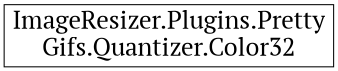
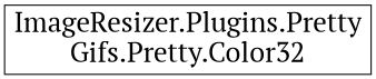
  digraph {
    rankdir=TB
    fontname="PT Serif"
-   n1 [color=black fillcolor=white fontname="PT Serif" fontsize=24 height=0.2 label="ImageResizer.Plugins.Pretty\lGifs.Quantizer.Color32" shape=record style=filled width=0.4]
+   n1 [color=black fillcolor=white fontname="PT Serif" fontsize=24 height=0.2 label="ImageResizer.Plugins.Pretty\lGifs.Pretty.Color32" shape=record style=filled width=0.4]
  }
